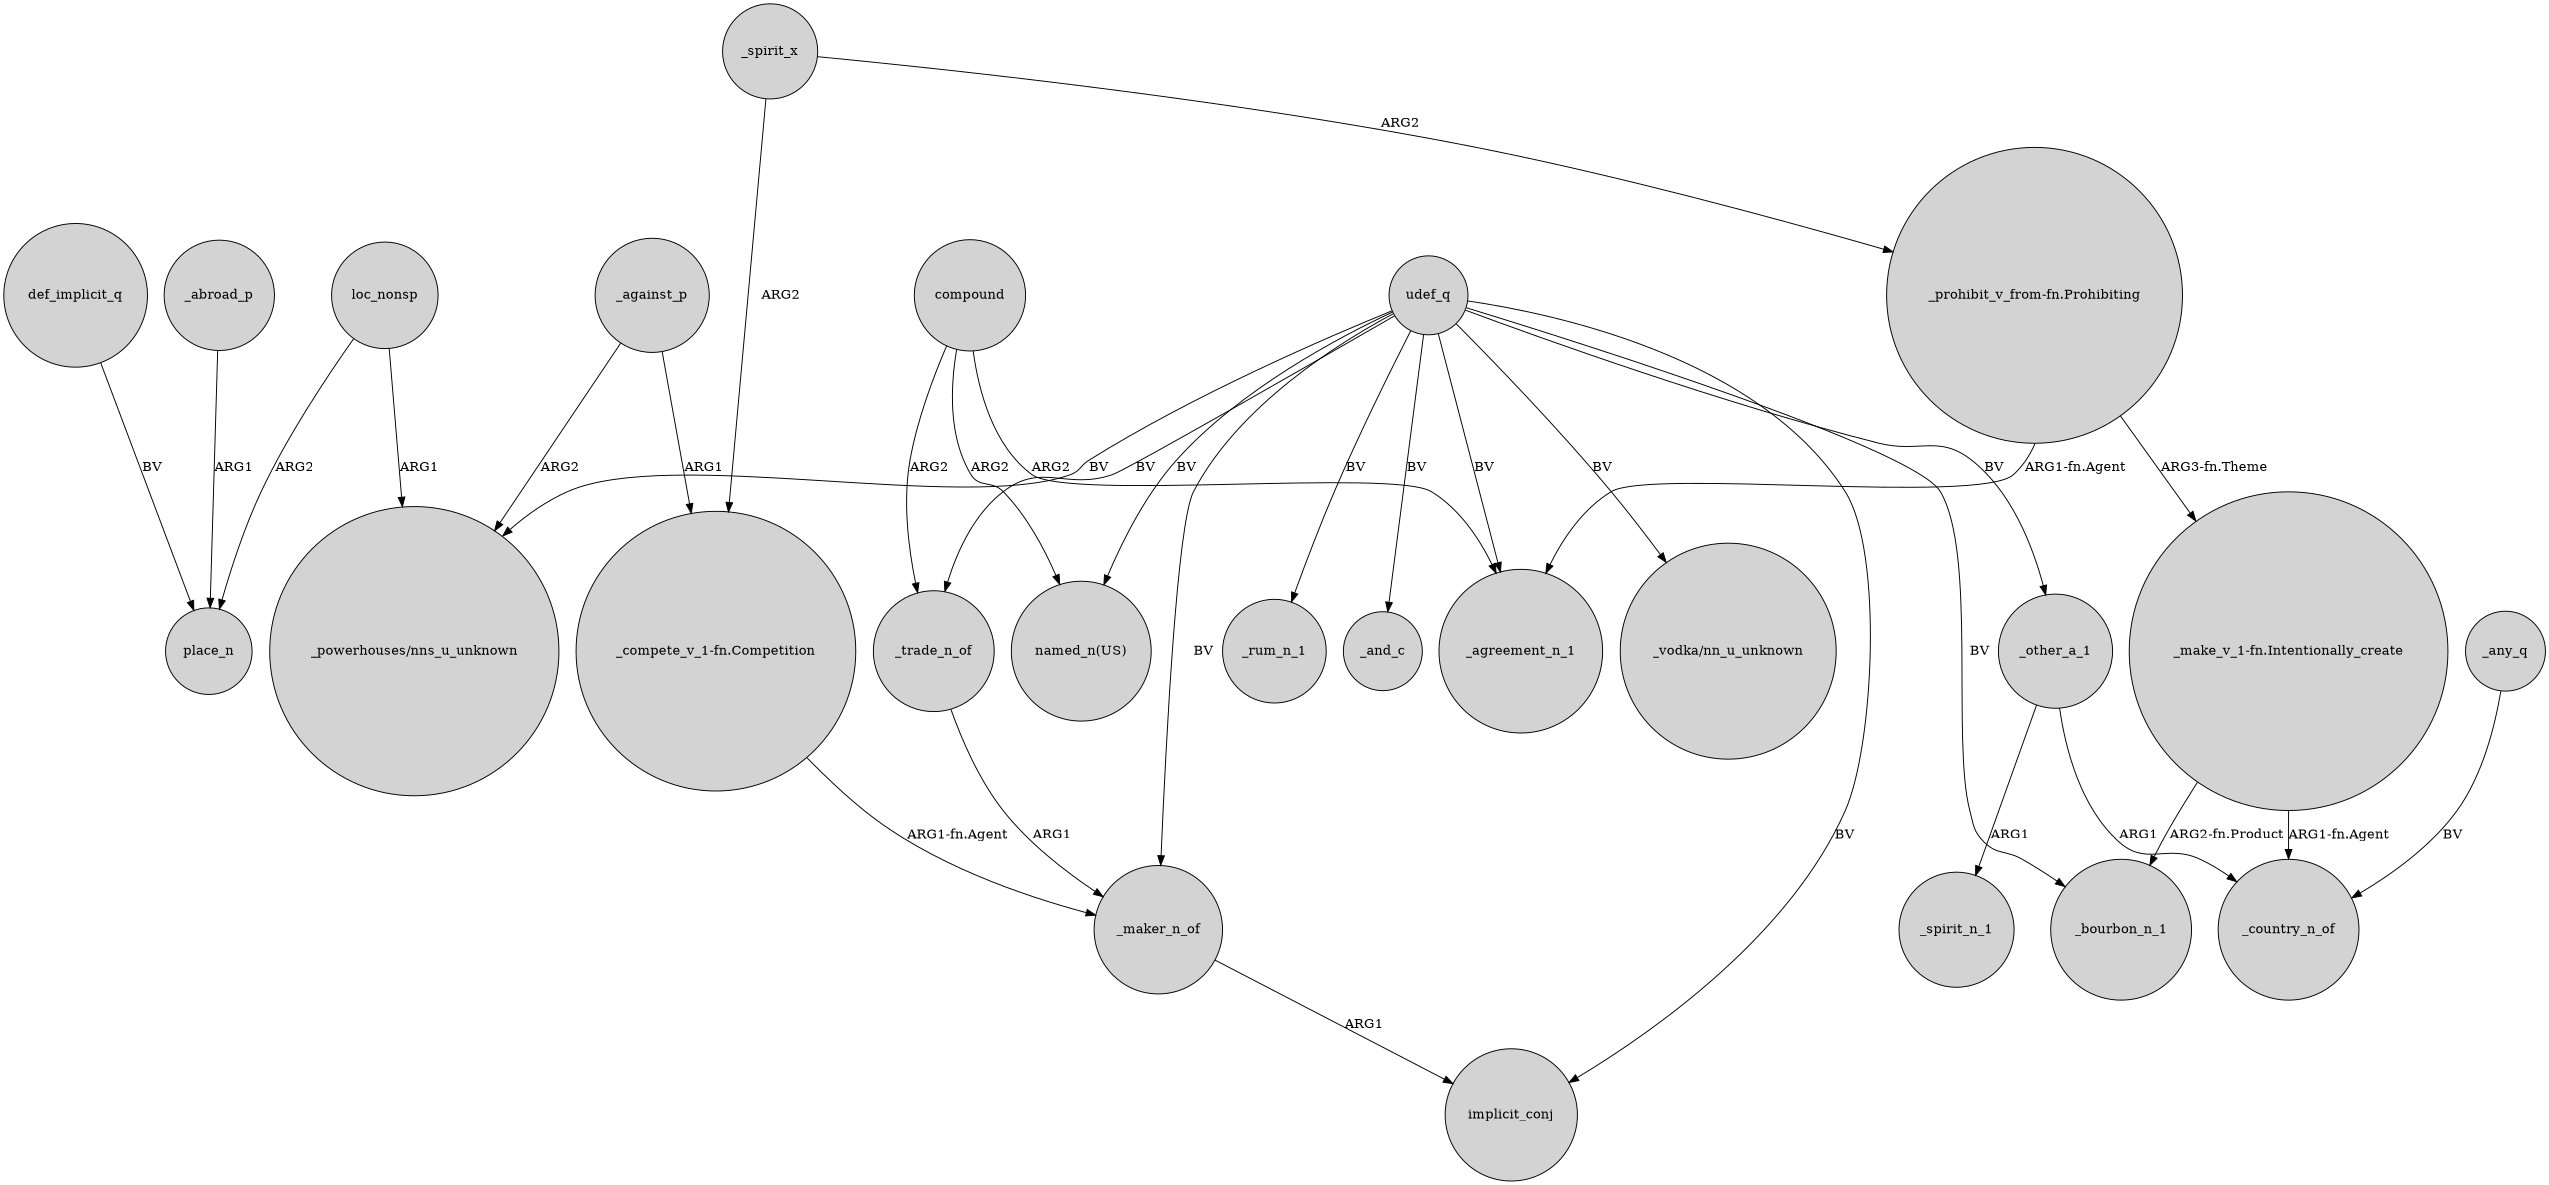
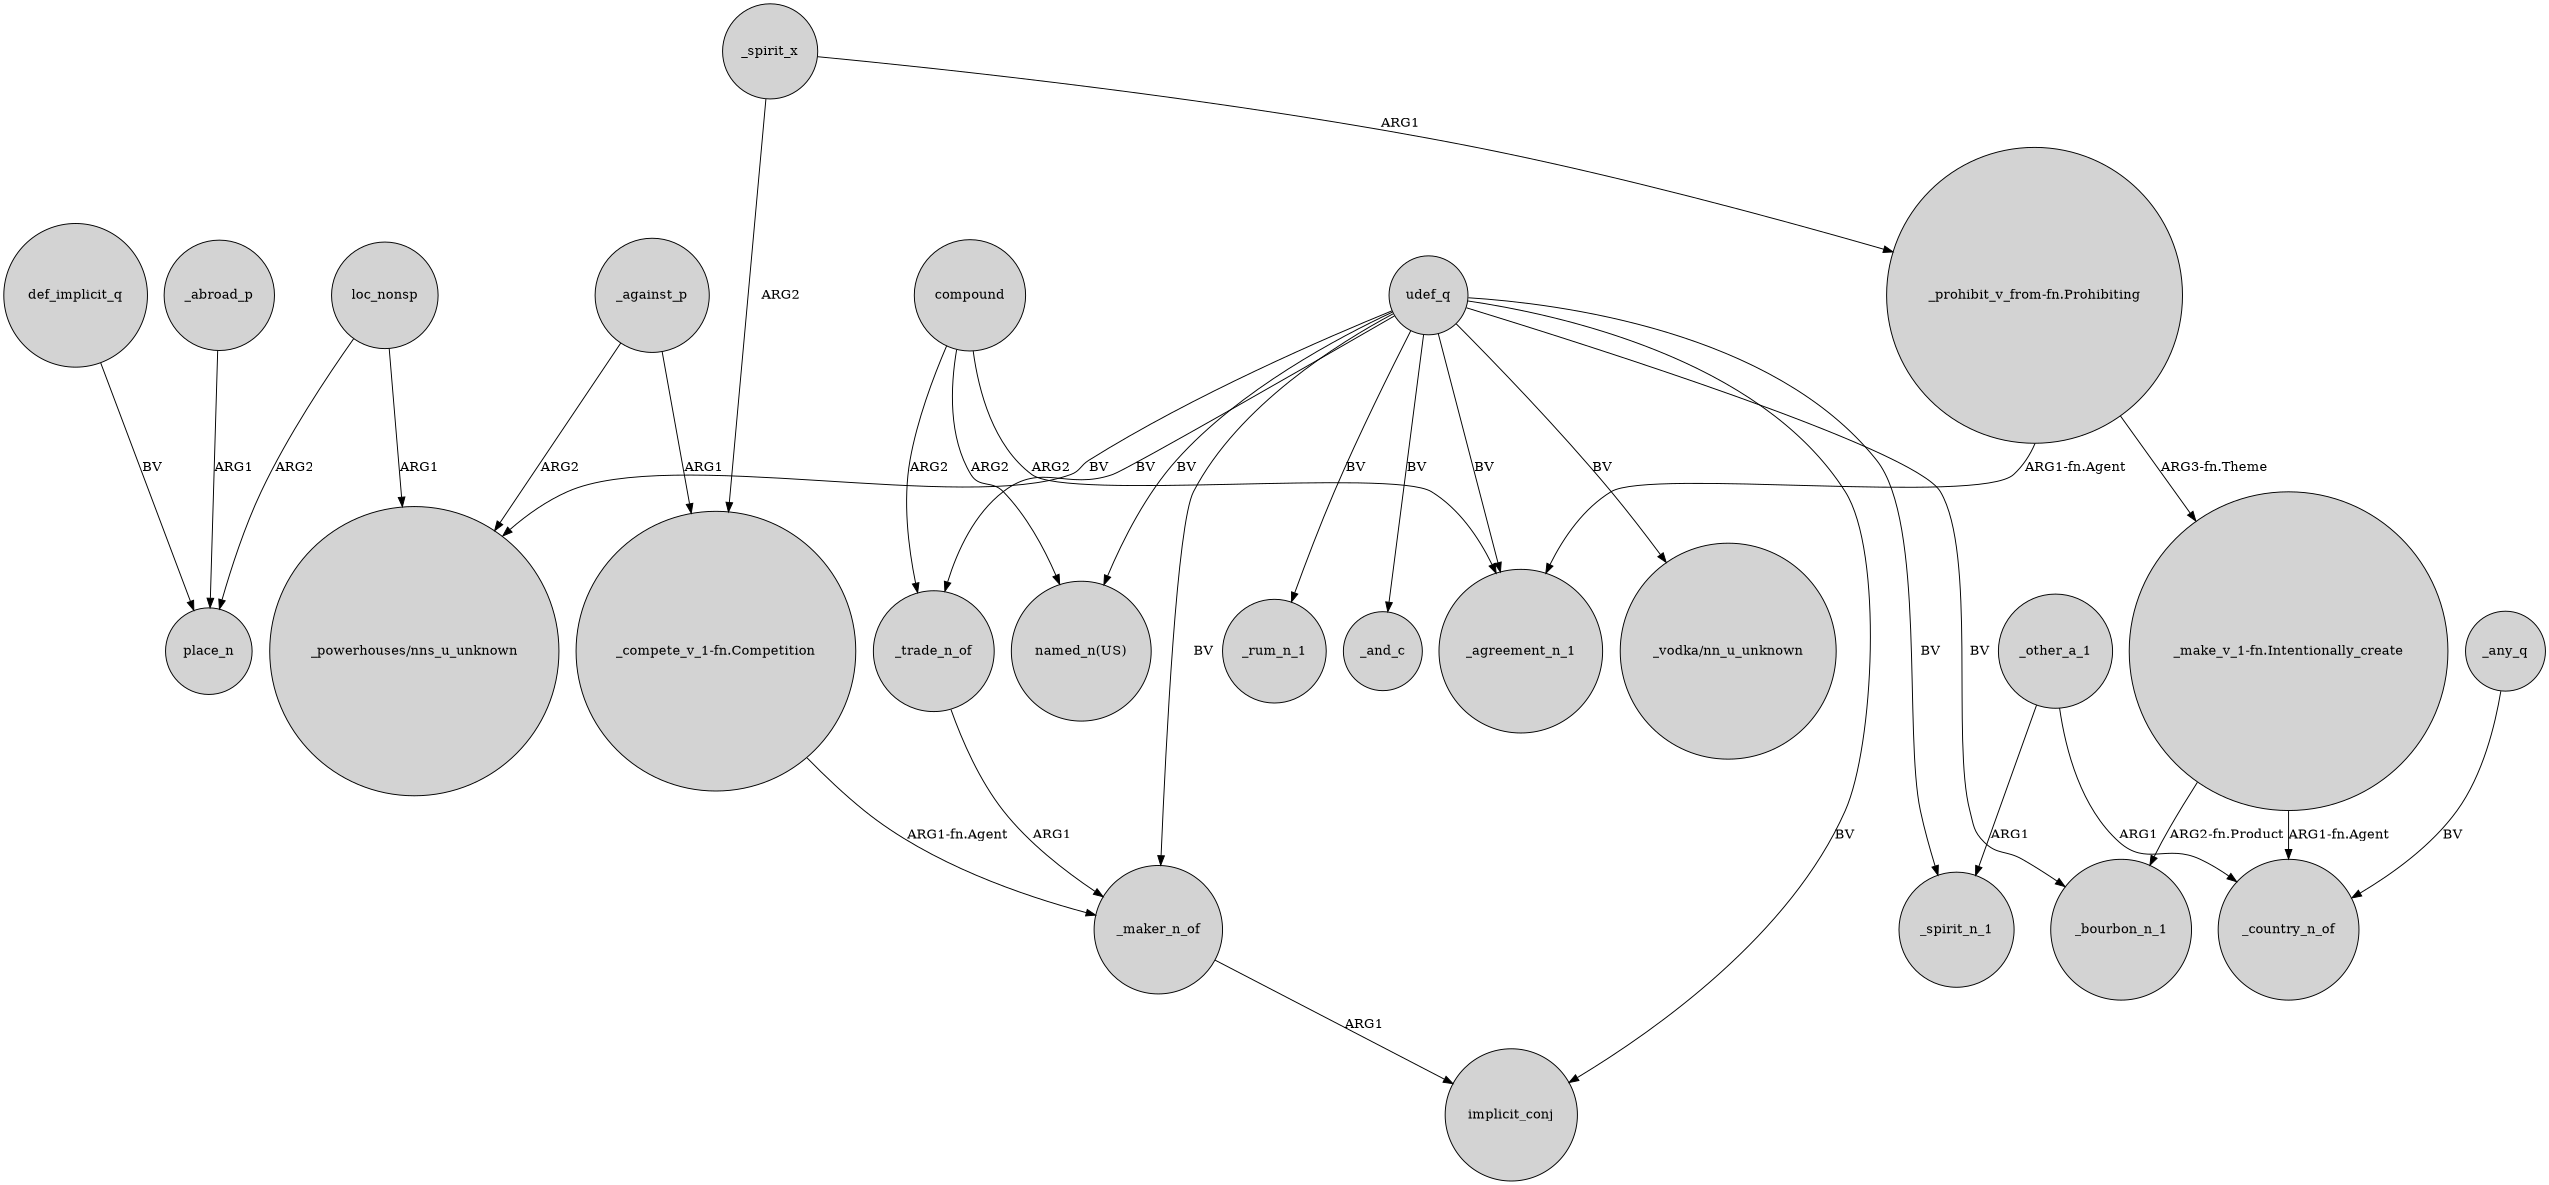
  digraph {
    node [shape=circle style=filled]
    udef_q
    "_vodka/nn_u_unknown"
    _trade_n_of
    "named_n(US)"
    _bourbon_n_1
    _maker_n_of
    implicit_conj
    _agreement_n_1
    _rum_n_1
    "_powerhouses/nns_u_unknown"
    _spirit_n_1
    _and_c
    "_prohibit_v_from-fn.Prohibiting"
    "_make_v_1-fn.Intentionally_create"
    _country_n_of
    "_compete_v_1-fn.Competition"
    compound
    def_implicit_q
    place_n
    _any_q
    _against_p
    loc_nonsp
    _other_a_1
    n24 [label=_spirit_x]
    _abroad_p
    udef_q -> "_vodka/nn_u_unknown" [label=BV]
    udef_q -> _trade_n_of [label=BV]
    udef_q -> "named_n(US)" [label=BV]
    udef_q -> _bourbon_n_1 [label=BV]
    udef_q -> _maker_n_of [label=BV]
    udef_q -> implicit_conj [label=BV]
    udef_q -> _agreement_n_1 [label=BV]
    udef_q -> _rum_n_1 [label=BV]
    udef_q -> "_powerhouses/nns_u_unknown" [label=BV]
-   udef_q -> _other_a_1 [label=BV]
+   udef_q -> _spirit_n_1 [label=BV]
    udef_q -> _and_c [label=BV]
    _trade_n_of -> _maker_n_of [label=ARG1]
    _maker_n_of -> implicit_conj [label=ARG1]
    "_prohibit_v_from-fn.Prohibiting" -> _agreement_n_1 [label="ARG1-fn.Agent"]
    "_prohibit_v_from-fn.Prohibiting" -> "_make_v_1-fn.Intentionally_create" [label="ARG3-fn.Theme"]
    "_make_v_1-fn.Intentionally_create" -> _bourbon_n_1 [label="ARG2-fn.Product"]
    "_make_v_1-fn.Intentionally_create" -> _country_n_of [label="ARG1-fn.Agent"]
    "_compete_v_1-fn.Competition" -> _maker_n_of [label="ARG1-fn.Agent"]
    compound -> _trade_n_of [label=ARG2]
    compound -> "named_n(US)" [label=ARG2]
    compound -> _agreement_n_1 [label=ARG2]
    def_implicit_q -> place_n [label=BV]
    _any_q -> _country_n_of [label=BV]
    _against_p -> "_powerhouses/nns_u_unknown" [label=ARG2]
    _against_p -> "_compete_v_1-fn.Competition" [label=ARG1]
    loc_nonsp -> "_powerhouses/nns_u_unknown" [label=ARG1]
    loc_nonsp -> place_n [label=ARG2]
    _other_a_1 -> _spirit_n_1 [label=ARG1]
    _other_a_1 -> _country_n_of [label=ARG1]
-   n24 -> "_prohibit_v_from-fn.Prohibiting" [label=ARG2]
+   n24 -> "_prohibit_v_from-fn.Prohibiting" [label=ARG1]
    n24 -> "_compete_v_1-fn.Competition" [label=ARG2]
    _abroad_p -> place_n [label=ARG1]
  }
